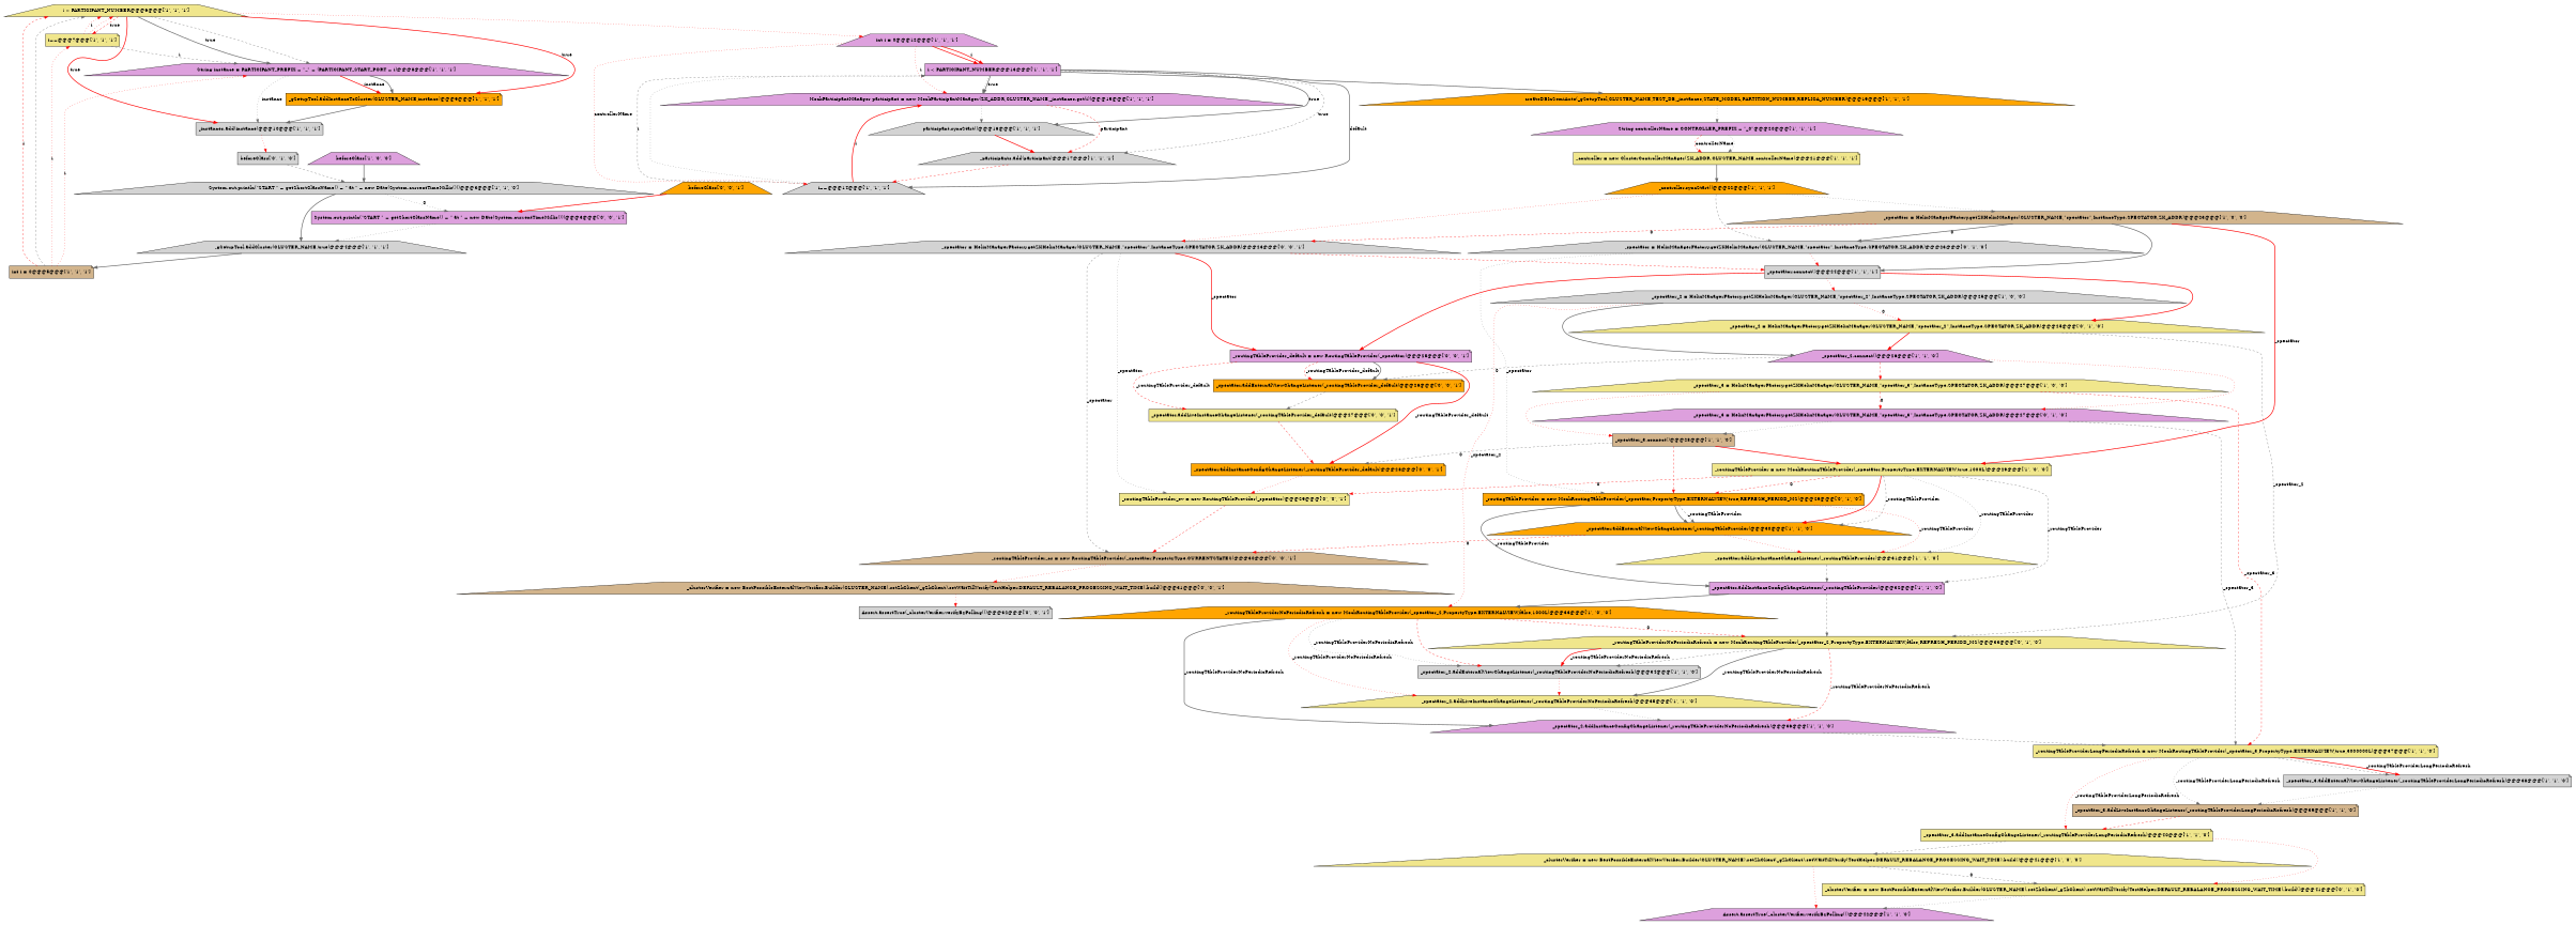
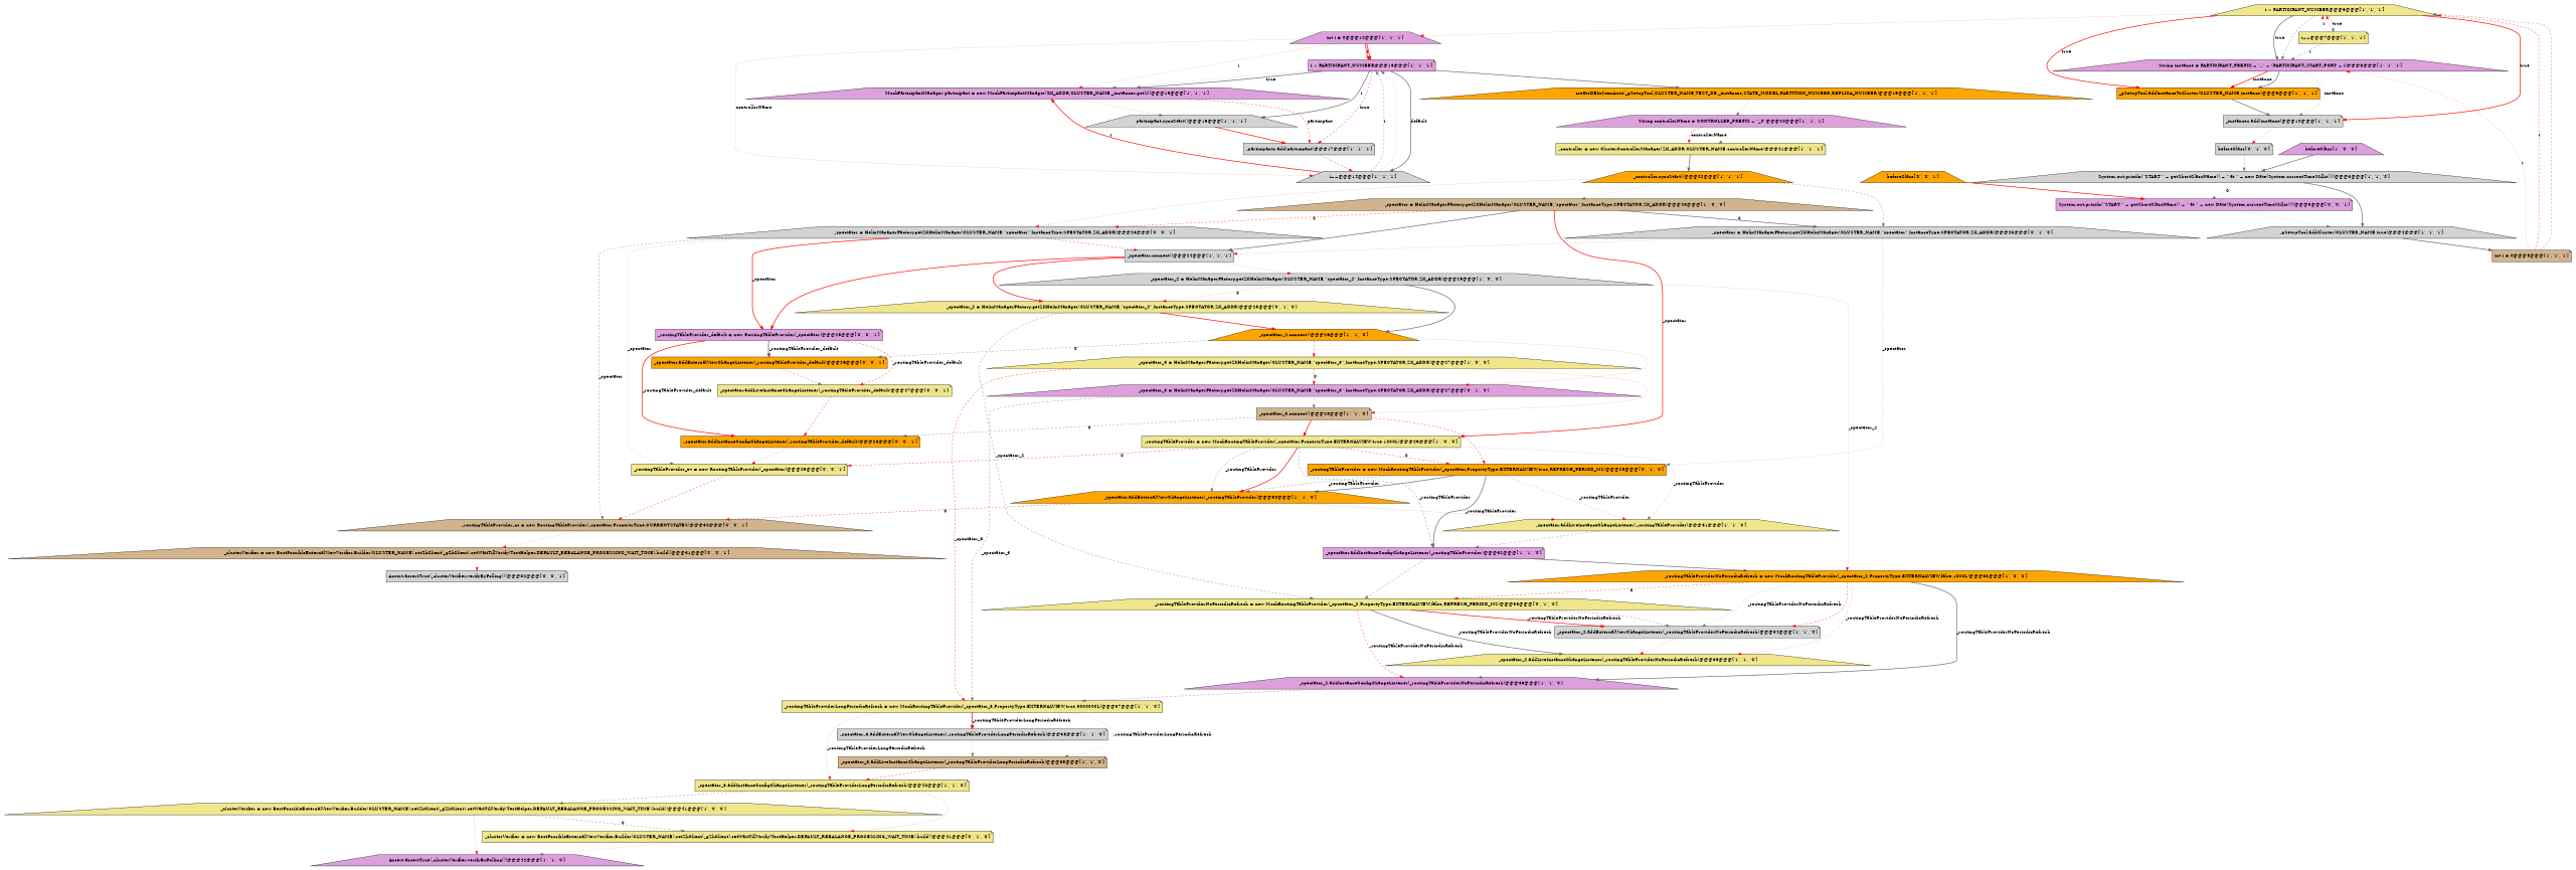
  digraph {
    node [fillcolor=khaki shape=trapezium style=filled]
    edge [color=red style=dashed]
    n1 [fillcolor=plum label="_spectator.addInstanceConfigChangeListener(_routingTableProvider)@@@32@@@['1', '1', '0']" shape=note]
    n2 [label="_routingTableProviderNoPeriodicRefresh = new MockRoutingTableProvider(_spectator_2,PropertyType.EXTERNALVIEW,false,REFRESH_PERIOD_MS)@@@33@@@['0', '1', '0']"]
    n3 [fillcolor=orange label="_routingTableProviderNoPeriodicRefresh = new MockRoutingTableProvider(_spectator_2,PropertyType.EXTERNALVIEW,false,1000L)@@@33@@@['1', '0', '0']"]
    n4 [label="_spectator_2.addLiveInstanceChangeListener(_routingTableProviderNoPeriodicRefresh)@@@35@@@['1', '1', '0']"]
    n5 [fillcolor=lightgrey label="_spectator_2.addExternalViewChangeListener(_routingTableProviderNoPeriodicRefresh)@@@34@@@['1', '1', '0']" shape=note]
    n6 [fillcolor=plum label="_spectator_2.addInstanceConfigChangeListener(_routingTableProviderNoPeriodicRefresh)@@@36@@@['1', '1', '0']"]
    n7 [fillcolor=lightgrey label="_gSetupTool.addCluster(CLUSTER_NAME,true)@@@4@@@['1', '1', '1']"]
    n8 [fillcolor=tan label="int i = 0@@@5@@@['1', '1', '1']" shape=note]
    n9 [label="i < PARTICIPANT_NUMBER@@@6@@@['1', '1', '1']"]
    n10 [label="i++@@@7@@@['1', '1', '1']" shape=note]
    n11 [fillcolor=plum label="String instance = PARTICIPANT_PREFIX + \"_\" + (PARTICIPANT_START_PORT + i)@@@8@@@['1', '1', '1']"]
    n12 [label="_spectator_2 = HelixManagerFactory.getZKHelixManager(CLUSTER_NAME,\"spectator_2\",InstanceType.SPECTATOR,ZK_ADDR)@@@25@@@['0', '1', '0']"]
-   n13 [fillcolor=plum label="_spectator_2.connect()@@@26@@@['1', '1', '0']"]
+   n13 [fillcolor=orange label="_spectator_2.connect()@@@26@@@['1', '1', '0']"]
    n14 [fillcolor=plum label="_spectator_3 = HelixManagerFactory.getZKHelixManager(CLUSTER_NAME,\"spectator_3\",InstanceType.SPECTATOR,ZK_ADDR)@@@27@@@['0', '1', '0']"]
    n15 [fillcolor=orange label="_spectator.addExternalViewChangeListener(_routingTableProvider_default)@@@26@@@['0', '0', '1']" shape=note]
    n16 [label="_spectator_3 = HelixManagerFactory.getZKHelixManager(CLUSTER_NAME,\"spectator_3\",InstanceType.SPECTATOR,ZK_ADDR)@@@27@@@['1', '0', '0']"]
    n17 [fillcolor=tan label="_spectator = HelixManagerFactory.getZKHelixManager(CLUSTER_NAME,\"spectator\",InstanceType.SPECTATOR,ZK_ADDR)@@@23@@@['1', '0', '0']"]
    n18 [fillcolor=lightgrey label="_spectator = HelixManagerFactory.getZKHelixManager(CLUSTER_NAME,\"spectator\",InstanceType.SPECTATOR,ZK_ADDR)@@@23@@@['0', '1', '0']"]
    n19 [fillcolor=lightgrey label="_spectator.connect()@@@24@@@['1', '1', '1']" shape=note]
    n20 [label="_routingTableProvider = new MockRoutingTableProvider(_spectator,PropertyType.EXTERNALVIEW,true,1000L)@@@29@@@['1', '0', '0']" shape=note]
    n21 [fillcolor=lightgrey label="_spectator = HelixManagerFactory.getZKHelixManager(CLUSTER_NAME,\"spectator\",InstanceType.SPECTATOR,ZK_ADDR)@@@23@@@['0', '0', '1']"]
    n22 [fillcolor=orange label="_routingTableProvider = new MockRoutingTableProvider(_spectator,PropertyType.EXTERNALVIEW,true,REFRESH_PERIOD_MS)@@@29@@@['0', '1', '0']" shape=note]
    n23 [fillcolor=plum label="_routingTableProvider_default = new RoutingTableProvider(_spectator)@@@25@@@['0', '0', '1']" shape=note]
    n24 [fillcolor=lightgrey label="_spectator_2 = HelixManagerFactory.getZKHelixManager(CLUSTER_NAME,\"spectator_2\",InstanceType.SPECTATOR,ZK_ADDR)@@@25@@@['1', '0', '0']"]
    n25 [label="_spectator.addLiveInstanceChangeListener(_routingTableProvider)@@@31@@@['1', '1', '0']"]
    n26 [fillcolor=orange label="_spectator.addExternalViewChangeListener(_routingTableProvider)@@@30@@@['1', '1', '0']"]
    n27 [label="_routingTableProvider_ev = new RoutingTableProvider(_spectator)@@@29@@@['0', '0', '1']" shape=note]
    n28 [fillcolor=tan label="_routingTableProvider_cs = new RoutingTableProvider(_spectator,PropertyType.CURRENTSTATES)@@@30@@@['0', '0', '1']"]
    n29 [fillcolor=plum label="MockParticipantManager participant = new MockParticipantManager(ZK_ADDR,CLUSTER_NAME,_instances.get(i))@@@15@@@['1', '1', '1']"]
-   n30 [fillcolor=lightgrey label="_participants.add(participant)@@@17@@@['1', '1', '1']"]
+   n30 [fillcolor=lightgrey label="_participants.add(participant)@@@17@@@['1', '1', '1']" shape=note]
    n31 [fillcolor=lightgrey label="participant.syncStart()@@@16@@@['1', '1', '1']"]
    n32 [fillcolor=lightgrey label="i++@@@14@@@['1', '1', '1']"]
    n33 [label="_routingTableProviderLongPeriodicRefresh = new MockRoutingTableProvider(_spectator_3,PropertyType.EXTERNALVIEW,true,3000000L)@@@37@@@['1', '1', '0']" shape=note]
    n34 [fillcolor=tan label="_spectator_3.connect()@@@28@@@['1', '1', '0']" shape=note]
    n35 [label="_spectator_3.addInstanceConfigChangeListener(_routingTableProviderLongPeriodicRefresh)@@@40@@@['1', '1', '0']" shape=note]
    n36 [fillcolor=lightgrey label="_spectator_3.addExternalViewChangeListener(_routingTableProviderLongPeriodicRefresh)@@@38@@@['1', '1', '0']" shape=note]
    n37 [fillcolor=tan label="_spectator_3.addLiveInstanceChangeListener(_routingTableProviderLongPeriodicRefresh)@@@39@@@['1', '1', '0']" shape=note]
    n38 [fillcolor=orange label="_spectator.addInstanceConfigChangeListener(_routingTableProvider_default)@@@28@@@['0', '0', '1']" shape=note]
    n39 [fillcolor=tan label="_clusterVerifier = new BestPossibleExternalViewVerifier.Builder(CLUSTER_NAME).setZkClient(_gZkClient).setWaitTillVerify(TestHelper.DEFAULT_REBALANCE_PROCESSING_WAIT_TIME).build()@@@31@@@['0', '0', '1']"]
    n40 [fillcolor=lightgrey label="Assert.assertTrue(_clusterVerifier.verifyByPolling())@@@32@@@['0', '0', '1']" shape=note]
    n41 [fillcolor=plum label="i < PARTICIPANT_NUMBER@@@13@@@['1', '1', '1']" shape=note]
    n42 [fillcolor=orange label="_controller.syncStart()@@@22@@@['1', '1', '1']"]
    n43 [fillcolor=lightgrey label="_instances.add(instance)@@@10@@@['1', '1', '1']" shape=note]
    n44 [fillcolor=orange label="_gSetupTool.addInstanceToCluster(CLUSTER_NAME,instance)@@@9@@@['1', '1', '1']" shape=note]
    n45 [fillcolor=plum label="int i = 0@@@12@@@['1', '1', '1']"]
    n46 [fillcolor=plum label="System.out.println(\"START \" + getShortClassName() + \" at \" + new Date(System.currentTimeMillis()))@@@3@@@['0', '0', '1']" shape=note]
    n47 [fillcolor=lightgrey label="beforeClass['0', '1', '0']" shape=note]
    n48 [fillcolor=orange label="beforeClass['0', '0', '1']"]
    n49 [fillcolor=orange label="createDBInSemiAuto(_gSetupTool,CLUSTER_NAME,TEST_DB,_instances,STATE_MODEL,PARTITION_NUMBER,REPLICA_NUMBER)@@@19@@@['1', '1', '1']"]
    n50 [fillcolor=plum label="String controllerName = CONTROLLER_PREFIX + \"_0\"@@@20@@@['1', '1', '1']"]
    n51 [label="_controller = new ClusterControllerManager(ZK_ADDR,CLUSTER_NAME,controllerName)@@@21@@@['1', '1', '1']" shape=note]
    n52 [fillcolor=plum label="beforeClass['1', '0', '0']"]
    n53 [fillcolor=lightgrey label="System.out.println(\"START \" + getShortClassName() + \" at \" + new Date(System.currentTimeMillis()))@@@3@@@['1', '1', '0']"]
    n54 [label="_spectator.addLiveInstanceChangeListener(_routingTableProvider_default)@@@27@@@['0', '0', '1']" shape=note]
    n55 [label="_clusterVerifier = new BestPossibleExternalViewVerifier.Builder(CLUSTER_NAME).setZkClient(_gZkClient).setWaitTillVerify(TestHelper.DEFAULT_REBALANCE_PROCESSING_WAIT_TIME).build()@@@41@@@['1', '0', '0']"]
    n56 [label="_clusterVerifier = new BestPossibleExternalViewVerifier.Builder(CLUSTER_NAME).setZkClient(_gZkClient).setWaitTillVerify(TestHelper.DEFAULT_REBALANCE_PROCESSING_WAIT_TIME).build()@@@41@@@['0', '1', '0']" shape=note]
    n57 [fillcolor=plum label="Assert.assertTrue(_clusterVerifier.verifyByPolling())@@@42@@@['1', '1', '0']"]
    n1 -> n2 [color=gray40]
    n1 -> n3 [color=gray40 style=bold]
    n2 -> n4 [color=gray40 label=_routingTableProviderNoPeriodicRefresh style=bold]
    n2 -> n5 [color=gray40]
    n2 -> n5 [label=_routingTableProviderNoPeriodicRefresh style=bold]
    n2 -> n6 [label=_routingTableProviderNoPeriodicRefresh]
    n3 -> n2 [label=0]
    n3 -> n4 [label=_routingTableProviderNoPeriodicRefresh style=dotted]
    n3 -> n5 [color=gray40 label=_routingTableProviderNoPeriodicRefresh style=dotted]
    n3 -> n5
    n3 -> n6 [color=gray40 label=_routingTableProviderNoPeriodicRefresh style=bold]
    n4 -> n6 [color=gray40 style=dotted]
    n5 -> n4 [style=dotted]
    n6 -> n33 [color=gray40]
    n7 -> n8 [color=gray40 style=bold]
    n8 -> n9 [label=i]
    n8 -> n9 [color=gray40]
-   n8 -> n10 [label=i style=dotted]
    n8 -> n11 [label=i style=dotted]
-   n9 -> n10 [label=true]
+   n9 -> n10 [color=gray40 label=true]
    n9 -> n11 [color=gray40 label=true style=bold]
    n9 -> n11 [color=gray40]
    n9 -> n43 [label=true style=bold]
    n9 -> n44 [label=true style=bold]
    n9 -> n45 [style=dotted]
    n10 -> n9 [label=i style=dotted]
    n10 -> n9 [style=dotted]
    n10 -> n11 [color=gray40 label=i]
    n11 -> n43 [color=gray40 label=instance style=dotted]
    n11 -> n44 [label=instance style=bold]
    n11 -> n44 [color=gray40 style=bold]
    n12 -> n2 [color=gray40 label=_spectator_2]
    n12 -> n13 [style=bold]
    n13 -> n14 [style=dotted]
    n13 -> n15 [color=gray40 label=0]
    n13 -> n16
    n14 -> n33 [color=gray40 label=_spectator_3]
    n14 -> n34 [color=gray40 style=dotted]
    n15 -> n54 [color=gray40]
    n16 -> n14 [label=0]
    n16 -> n33 [label=_spectator_3]
    n16 -> n34 [style=dotted]
    n17 -> n18 [color=gray40 label=0 style=bold]
    n17 -> n19 [color=gray40 style=bold]
    n17 -> n20 [label=_spectator style=bold]
    n17 -> n21 [label=0]
    n18 -> n19 [style=dotted]
    n18 -> n22 [color=gray40 label=_spectator style=dotted]
    n19 -> n12 [style=bold]
    n19 -> n23 [style=bold]
    n19 -> n24 [style=dotted]
    n20 -> n1 [color=gray40 label=_routingTableProvider]
    n20 -> n22 [label=0]
    n20 -> n25 [color=gray40 label=_routingTableProvider style=dotted]
    n20 -> n26 [color=gray40 label=_routingTableProvider]
    n20 -> n26 [style=bold]
    n20 -> n27 [label=0]
    n21 -> n19
    n21 -> n23 [label=_spectator style=bold]
    n21 -> n27 [color=gray40 label=_spectator style=dotted]
    n21 -> n28 [color=gray40 label=_spectator]
    n22 -> n1 [color=gray40 label=_routingTableProvider style=bold]
    n22 -> n25 [label=_routingTableProvider style=dotted]
    n22 -> n26 [color=gray40 style=bold]
    n22 -> n26 [color=gray40 label=_routingTableProvider]
    n23 -> n15 [label=_routingTableProvider_default]
    n23 -> n15 [color=gray40 style=bold]
    n23 -> n38 [label=_routingTableProvider_default style=bold]
    n23 -> n54 [label=_routingTableProvider_default]
    n24 -> n3 [label=_spectator_2 style=dotted]
    n24 -> n12 [label=0 style=dotted]
    n24 -> n13 [color=gray40 style=bold]
    n25 -> n1 [color=gray40]
    n26 -> n25 [style=dotted]
    n26 -> n28 [label=0]
    n27 -> n28
    n28 -> n39 [style=dotted]
    n29 -> n30 [label=participant]
    n29 -> n31 [color=gray40 style=dotted]
    n30 -> n32
    n31 -> n30 [style=bold]
    n32 -> n29 [label=i style=bold]
    n32 -> n41 [color=gray40 label=i]
    n32 -> n41 [color=gray40 style=dotted]
    n33 -> n35 [label=_routingTableProviderLongPeriodicRefresh style=dotted]
    n33 -> n36 [color=gray40]
    n33 -> n36 [label=_routingTableProviderLongPeriodicRefresh style=bold]
    n33 -> n37 [color=gray40 label=_routingTableProviderLongPeriodicRefresh style=dotted]
    n34 -> n20 [style=bold]
    n34 -> n22
    n34 -> n38 [color=gray40 label=0]
    n35 -> n55 [color=gray40]
    n35 -> n56 [style=dotted]
    n36 -> n37 [color=gray40 style=dotted]
    n37 -> n35
    n38 -> n27 [style=dotted]
    n39 -> n40 [style=dotted]
    n41 -> n29 [color=gray40 style=dotted]
    n41 -> n29 [color=gray40 label=true style=bold]
-   n41 -> n30 [color=gray40 label=true]
-   n41 -> n31 [color=gray40 label=true style=bold]
+   n41 -> n30 [label=true]
+   n41 -> n31 [color=gray40 label=i style=bold]
    n41 -> n32 [color=gray40 label=default style=bold]
    n41 -> n49 [color=gray40 style=bold]
    n42 -> n17 [color=gray40 style=dotted]
    n42 -> n18 [color=gray40]
    n42 -> n21 [style=dotted]
    n43 -> n47 [style=dotted]
    n44 -> n43 [color=gray40 style=bold]
    n45 -> n29 [label=i style=dotted]
    n45 -> n32 [label=controllerName style=dotted]
    n45 -> n41 [style=bold]
    n45 -> n41 [label=i style=bold]
    n46 -> n7 [color=gray40 style=dotted]
    n47 -> n53 [color=gray40]
    n48 -> n46 [style=bold]
    n49 -> n50 [color=gray40 style=dotted]
    n50 -> n51 [label=controllerName]
    n50 -> n51 [color=gray40 style=dotted]
    n51 -> n42 [color=gray40 style=bold]
    n52 -> n53 [color=gray40 style=bold]
    n53 -> n7 [color=gray40 style=bold]
    n53 -> n46 [color=gray40 label=0 style=dotted]
    n54 -> n38
    n55 -> n56 [color=gray40 label=0]
    n55 -> n57 [style=dotted]
    n56 -> n57 [color=gray40 style=dotted]
  }
